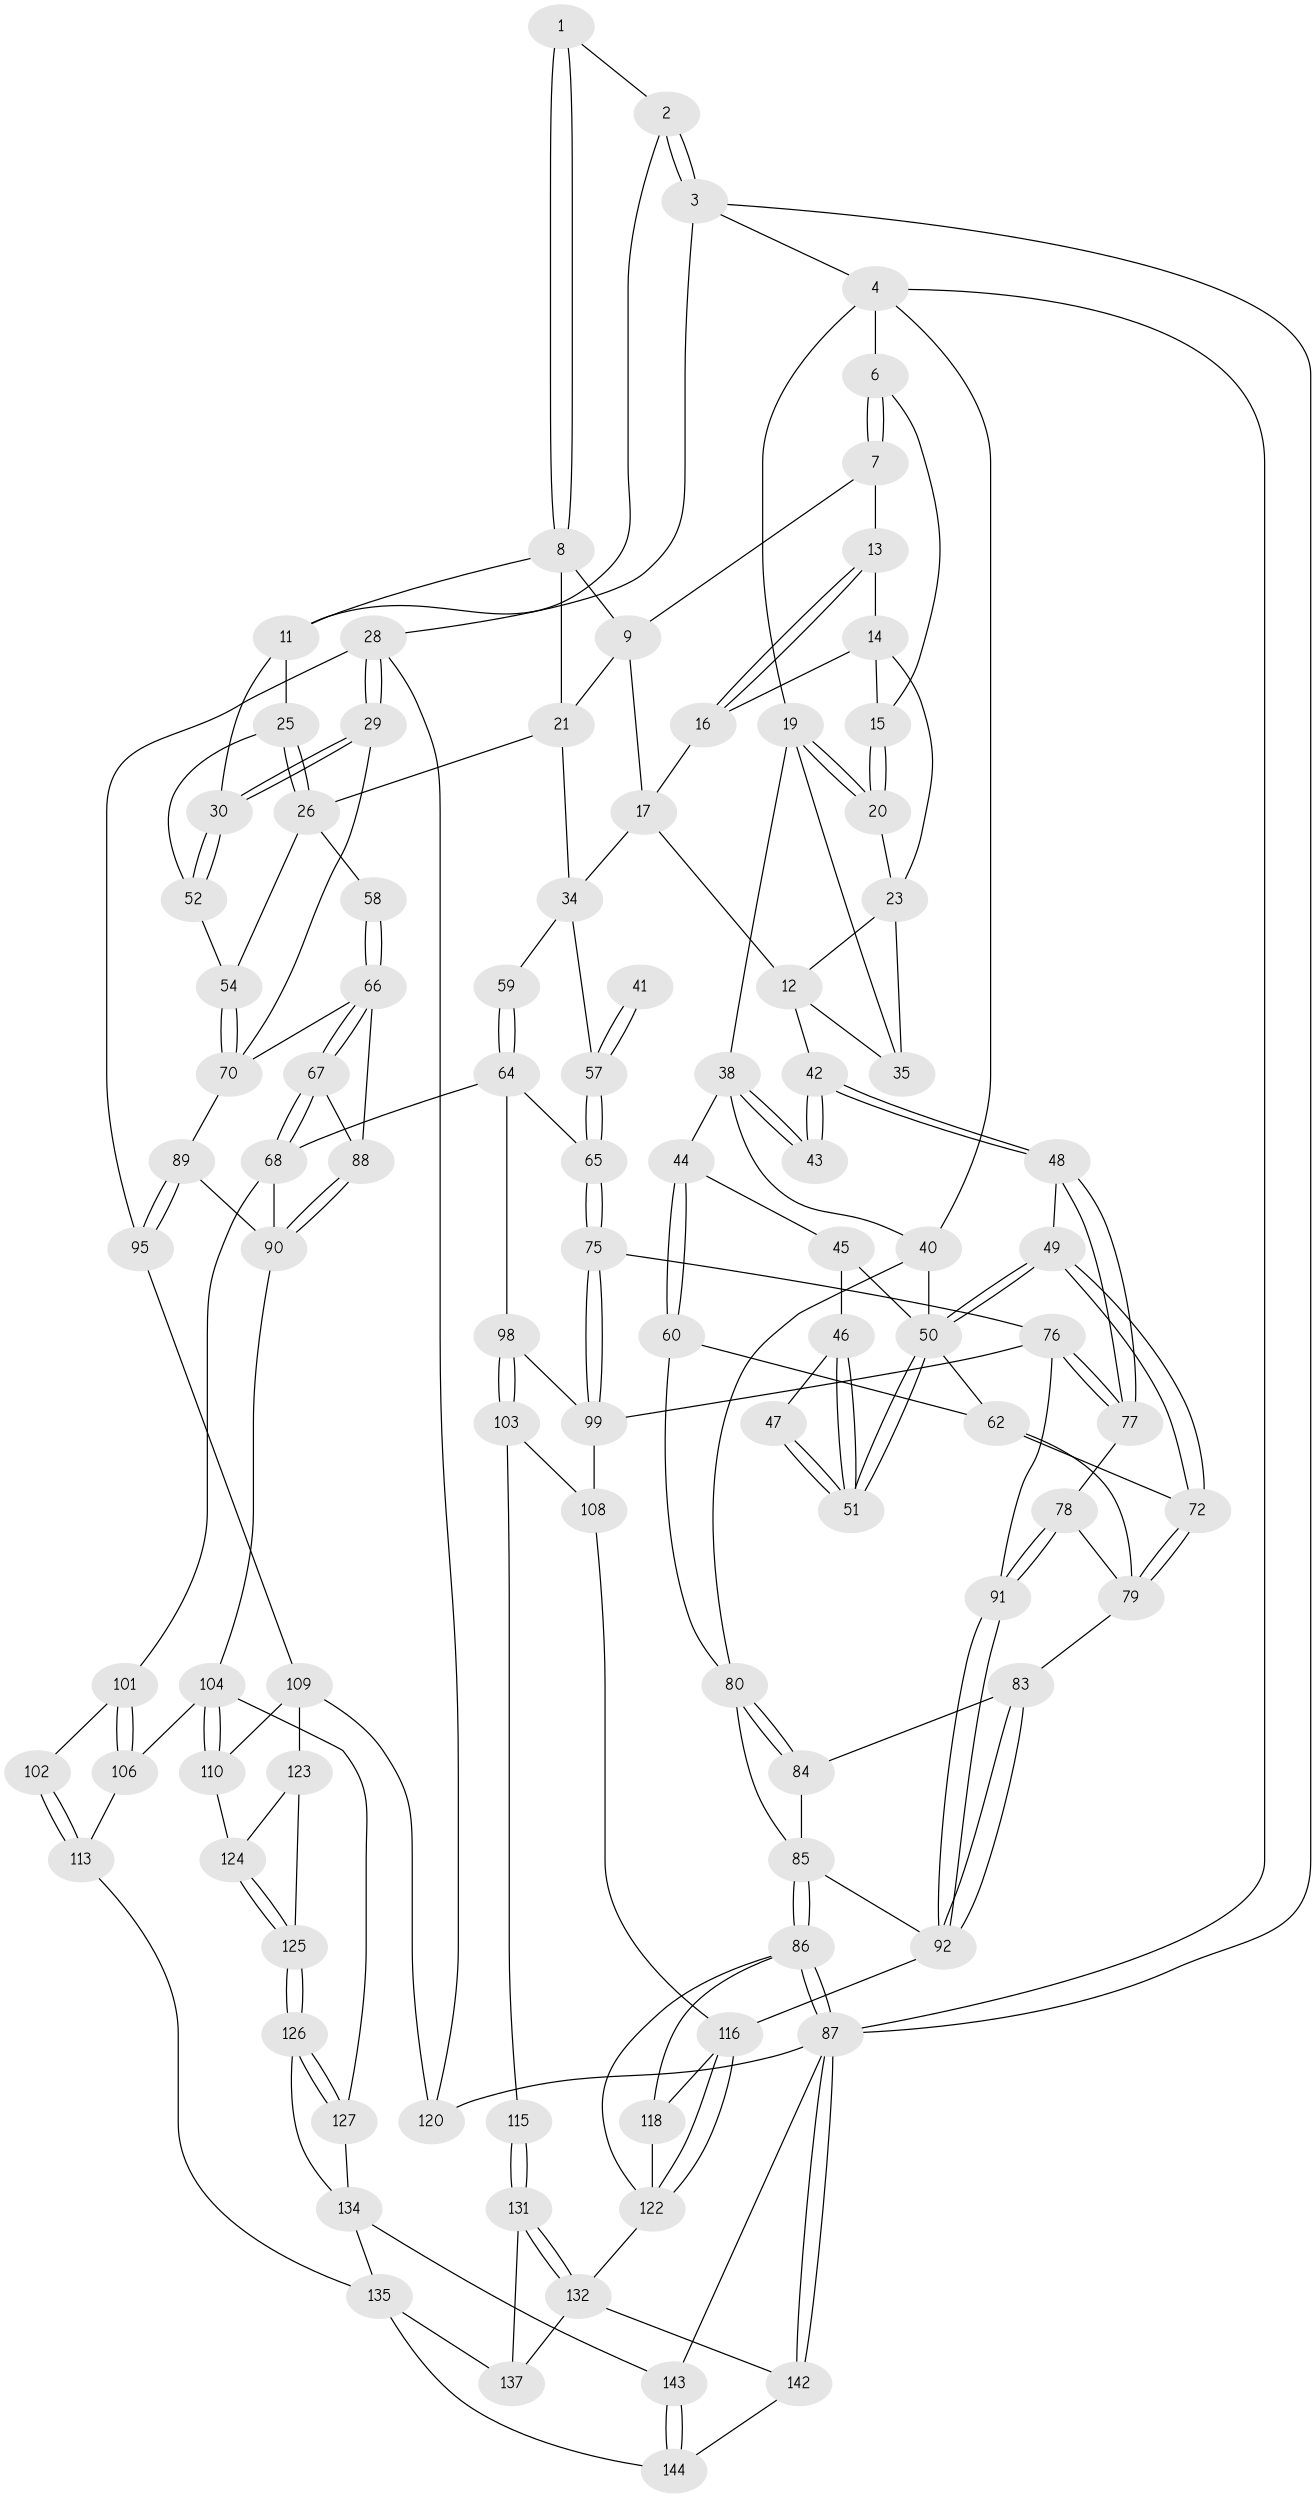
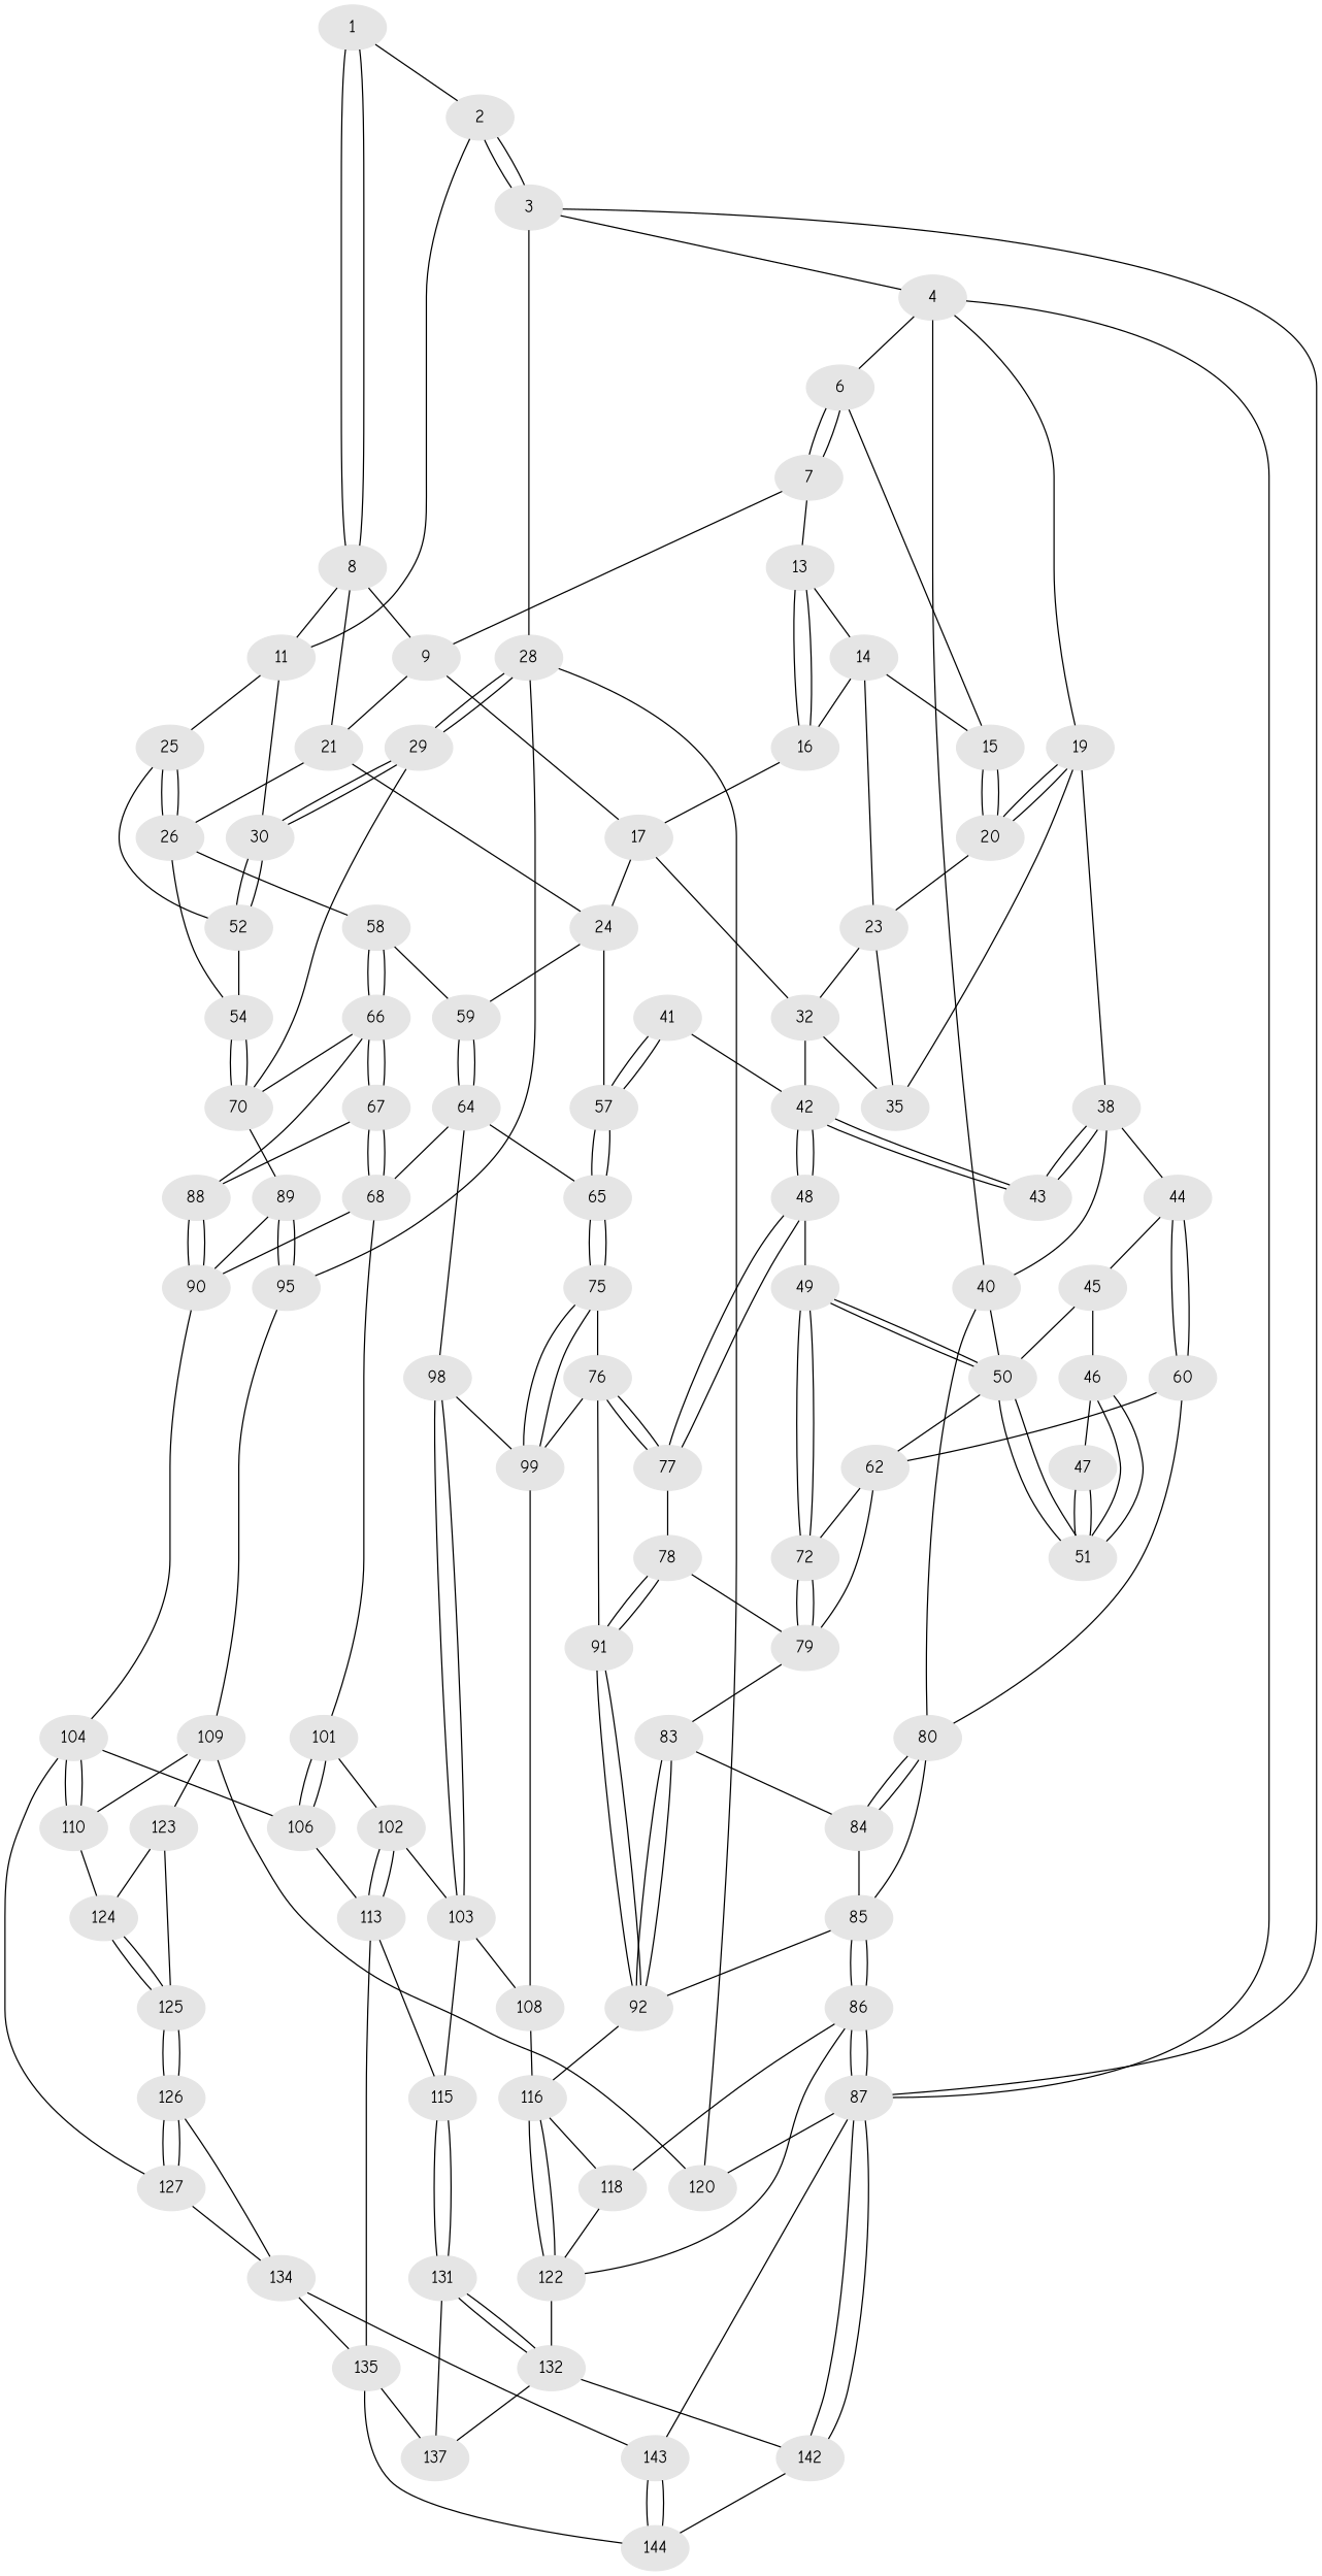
  graph {
    fontname="Comic Neue"
    node [color=gray90 fontname="Comic Neue" style=filled]
    edge [fontname="Comic Neue"]
    1
    2
    8 [super="+12"]
    3
    11 [super="+24"]
    9 [super="+18"]
    21 [super="+27"]
    4 [super="+5"]
    28 [super="+94"]
    87 [super="+140"]
    25
    30
    6
    19 [super="+36"]
    40 [super="+61"]
    29
    95
    120 [super="+129"]
    142
    143
    7 [super="+10"]
    15
    20
    35
    38 [super="+39"]
    80 [super="+81"]
    50 [super="+53"]
    13
    17 [super="+31"]
    14 [super="+22"]
    16
-   34 [super="+56"]
+   34 [super="+56" label=24]
    26 [super="+55"]
-   32 [super="+37" label=12]
+   32 [super="+37"]
    52
    23 [super="+33"]
    42
    57
    59
    43
    44
    54
    58
    70 [super="+74"]
    66 [super="+71"]
    109 [super="+121"]
    89
    41
    65
    64 [super="+69"]
    60 [super="+63"]
    45
    62 [super="+73"]
    84
    85 [super="+112"]
    48
    49
    77
    46
    47
    51
    72
    78
    79 [super="+82"]
    75
    67
    88
    68 [super="+97"]
    98
    83
    90 [super="+96"]
    101
    99 [super="+100"]
    103 [super="+107"]
    76 [super="+93"]
    104 [super="+105"]
    102
    106
    91
    108
    92 [super="+111"]
    86 [super="+119"]
    116 [super="+117"]
    118
    122 [super="+133"]
    132 [super="+141"]
    144
    110
    127
    123 [super="+128"]
    115
    113 [super="+114"]
    135 [super="+136"]
    131
    124
    134 [super="+139"]
    125
    137
    126 [super="+138"]
    1 -- 2
    1 -- 8
    1 -- 8
    2 -- 3
    2 -- 3
    2 -- 11
    8 -- 11
    8 -- 9
    8 -- 21
    3 -- 4
    3 -- 28
    3 -- 87
    11 -- 25
    11 -- 30
    9 -- 21
    9 -- 17
    21 -- 34
    21 -- 26
    4 -- 87
    4 -- 6
    4 -- 19
    4 -- 40
    28 -- 29
    28 -- 29
    28 -- 95
    28 -- 120
    87 -- 120
    87 -- 142
    87 -- 142
    87 -- 143
    25 -- 26
    25 -- 26
    25 -- 52
    30 -- 52
    30 -- 52
    6 -- 7
    6 -- 7
    6 -- 15
    19 -- 20
    19 -- 20
    19 -- 35
    19 -- 38
    40 -- 80
    40 -- 50
    29 -- 30
    29 -- 30
    29 -- 70
    95 -- 109
    142 -- 144
    143 -- 144
    143 -- 144
    7 -- 9
    7 -- 13
    15 -- 20
    15 -- 20
    20 -- 23
    38 -- 40
    38 -- 43
    38 -- 43
    38 -- 44
    80 -- 84
    80 -- 84
    80 -- 85
    50 -- 62
    50 -- 51
    50 -- 51
    13 -- 14
    13 -- 16
    13 -- 16
    17 -- 34
    17 -- 32
    14 -- 15
    14 -- 16
    14 -- 23
    16 -- 17
    34 -- 57
    34 -- 59
    26 -- 54
    26 -- 58
    32 -- 35
    32 -- 42
    52 -- 54
    23 -- 35
    23 -- 32
    42 -- 43
    42 -- 43
    42 -- 48
    42 -- 48
    57 -- 65
    57 -- 65
    59 -- 64
    59 -- 64
    44 -- 60
    44 -- 60
    44 -- 45
    54 -- 70
    54 -- 70
+   58 -- 59
    58 -- 66
    58 -- 66
    70 -- 89
    66 -- 70
    66 -- 67
    66 -- 67
    66 -- 88
    109 -- 120
    109 -- 110
    109 -- 123
    89 -- 95
    89 -- 95
    89 -- 90
+   41 -- 42
    41 -- 57
    41 -- 57
    65 -- 75
    65 -- 75
    64 -- 65
    64 -- 68
    64 -- 98
    60 -- 80
    60 -- 62
    45 -- 50
    45 -- 46
    62 -- 72
    62 -- 79
    84 -- 85
    85 -- 92
    85 -- 86
    85 -- 86
    48 -- 49
    48 -- 77
    48 -- 77
    49 -- 50
    49 -- 50
    49 -- 72
    49 -- 72
    77 -- 78
    46 -- 47
    46 -- 51
    46 -- 51
    47 -- 51
    47 -- 51
    72 -- 79
    72 -- 79
    78 -- 79
    78 -- 91
    78 -- 91
    79 -- 83
    75 -- 99
    75 -- 99
    75 -- 76
    67 -- 88
    67 -- 68
    67 -- 68
    88 -- 90
    88 -- 90
    68 -- 90
    68 -- 101
    98 -- 99
    98 -- 103
    98 -- 103
    83 -- 84
    83 -- 92
    83 -- 92
    90 -- 104
    101 -- 102
    101 -- 106
    101 -- 106
    99 -- 108
    103 -- 108
    103 -- 115
    76 -- 77
    76 -- 77
    76 -- 99
    76 -- 91
    104 -- 106
    104 -- 110
    104 -- 110
    104 -- 127
+   102 -- 103
    102 -- 113
    102 -- 113
    106 -- 113
    91 -- 92
    91 -- 92
    108 -- 116
    92 -- 116
    86 -- 87
    86 -- 87
    86 -- 118
    86 -- 122
    116 -- 118
    116 -- 122
    116 -- 122
    118 -- 122
    122 -- 132
    132 -- 142
    132 -- 137
    110 -- 124
    127 -- 134
    123 -- 124
    123 -- 125
    115 -- 131
    115 -- 131
+   113 -- 115
    113 -- 135
    135 -- 144
    135 -- 137
    131 -- 132
    131 -- 132
    131 -- 137
    124 -- 125
    124 -- 125
    134 -- 143
    134 -- 135
    125 -- 126
    125 -- 126
    126 -- 127
    126 -- 127
    126 -- 134
  }
